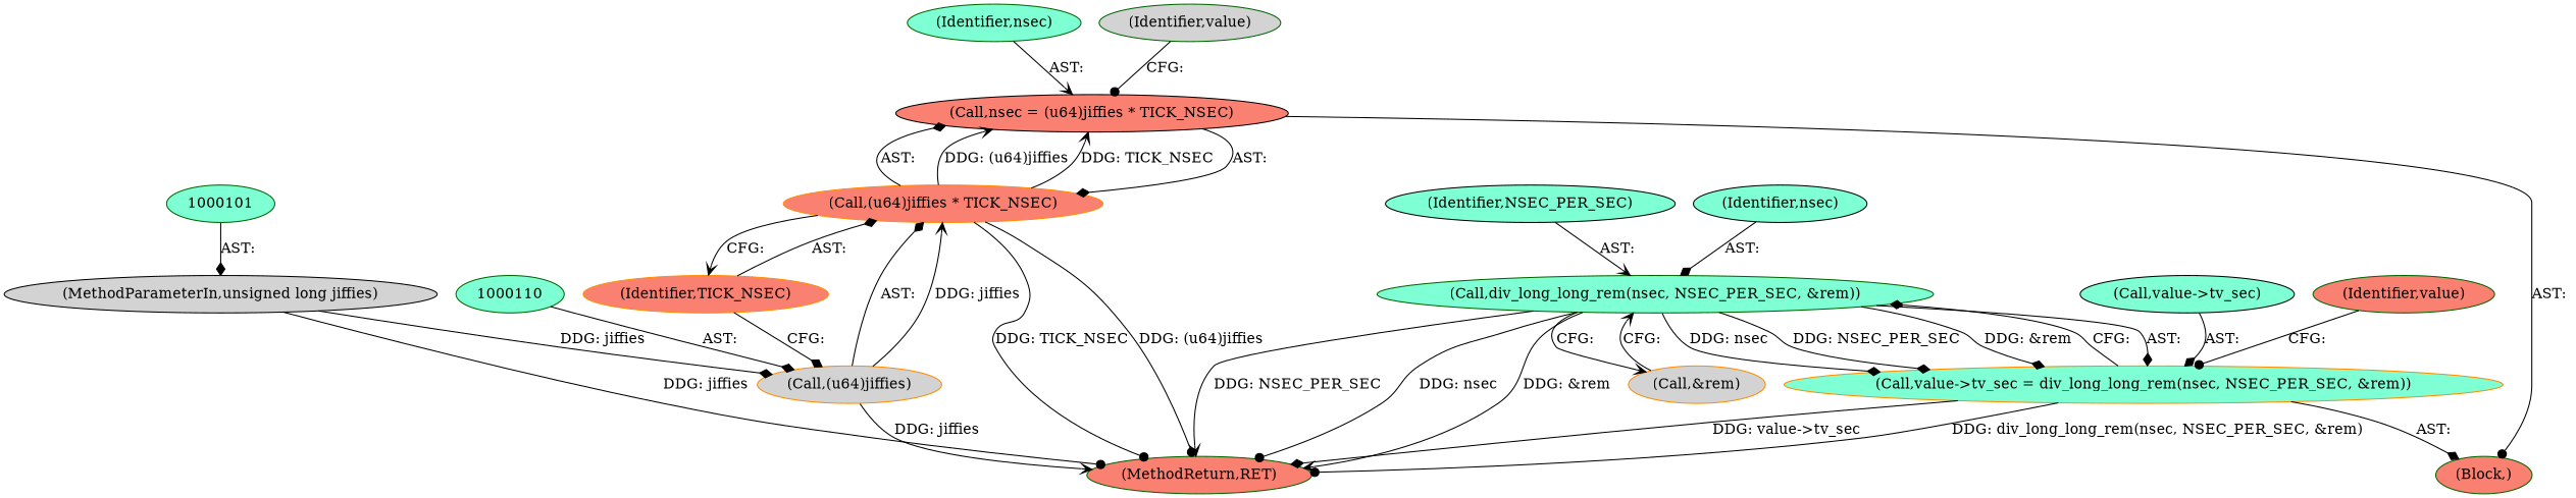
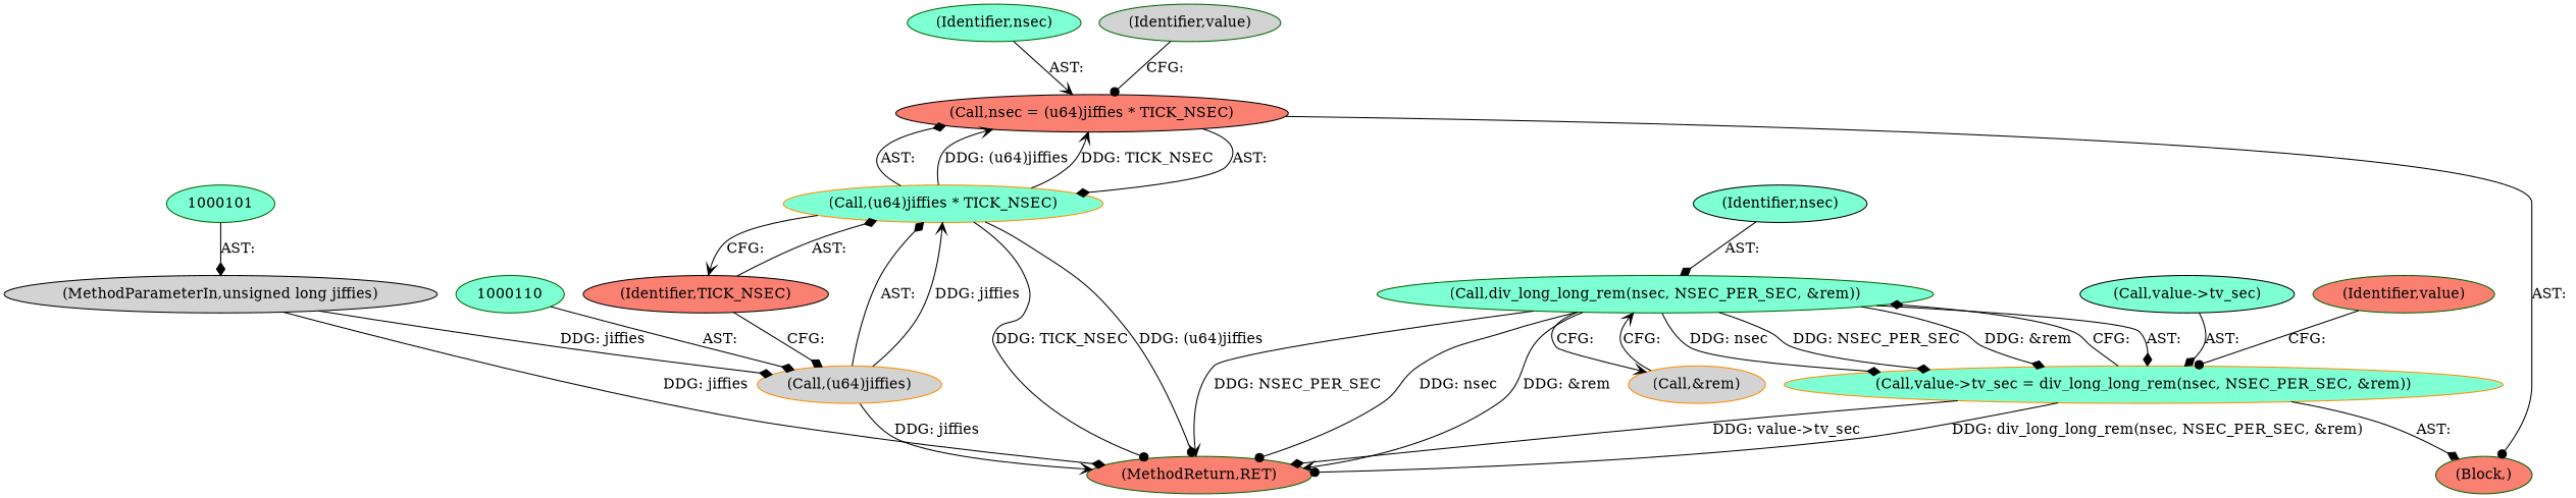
  digraph {
    fontname="DejaVu Serif"
    node [color=darkgreen fillcolor=aquamarine fontname="DejaVu Serif" style=filled]
    edge [arrowhead=diamond fontname="DejaVu Serif"]
    n1 [color=black fillcolor=salmon label="(Call,nsec = (u64)jiffies * TICK_NSEC)"]
-   n2 [color=darkorange fillcolor=salmon label="(Call,(u64)jiffies * TICK_NSEC)"]
+   n2 [color=darkorange label="(Call,(u64)jiffies * TICK_NSEC)"]
    n3 [fillcolor=salmon label="(Block,)"]
    n4 [fillcolor=salmon label="(MethodReturn,RET)"]
-   n5 [color=darkorange fillcolor=salmon label="(Identifier,TICK_NSEC)"]
+   n5 [color=black fillcolor=salmon label="(Identifier,TICK_NSEC)"]
    n6 [label="(Call,div_long_long_rem(nsec, NSEC_PER_SEC, &rem))"]
    n7 [color=darkorange label="(Call,value->tv_sec = div_long_long_rem(nsec, NSEC_PER_SEC, &rem))"]
    n8 [color=darkorange fillcolor=lightgrey label="(Call,&rem)"]
    n9 [color=darkorange fillcolor=lightgrey label="(Call,(u64)jiffies)"]
    n10 [color=black fillcolor=lightgrey label="(MethodParameterIn,unsigned long jiffies)"]
    1000101
    n12 [color=black label="(Call,value->tv_sec)"]
    n13 [label="(Identifier,nsec)"]
    n14 [fillcolor=salmon label="(Identifier,value)"]
-   n15 [color=black label="(Identifier,NSEC_PER_SEC)"]
    n16 [color=black label="(Identifier,nsec)"]
    n17 [fillcolor=lightgrey label="(Identifier,value)"]
    1000110
    n1 -> n2 [label="AST: "]
    n1 -> n3 [arrowhead=dot label="AST: "]
    n2 -> n1 [label="AST: "]
    n2 -> n1 [arrowhead=vee label="DDG: (u64)jiffies"]
    n2 -> n1 [arrowhead=vee label="DDG: TICK_NSEC"]
    n2 -> n4 [arrowhead=dot label="DDG: TICK_NSEC"]
    n2 -> n4 [arrowhead=dot label="DDG: (u64)jiffies"]
    n2 -> n5 [arrowhead=vee label="CFG: "]
    n5 -> n2 [label="AST: "]
    n5 -> n9 [label="CFG: "]
    n6 -> n4 [arrowhead=vee label="DDG: NSEC_PER_SEC"]
    n6 -> n4 [arrowhead=dot label="DDG: nsec"]
    n6 -> n4 [arrowhead=vee label="DDG: &rem"]
    n6 -> n7 [label="AST: "]
    n6 -> n7 [label="DDG: nsec"]
    n6 -> n7 [label="DDG: NSEC_PER_SEC"]
    n6 -> n7 [label="DDG: &rem"]
    n6 -> n8 [arrowhead=vee label="CFG: "]
    n7 -> n3 [label="AST: "]
    n7 -> n4 [arrowhead=dot label="DDG: div_long_long_rem(nsec, NSEC_PER_SEC, &rem)"]
    n7 -> n4 [label="DDG: value->tv_sec"]
    n7 -> n6 [label="CFG: "]
    n8 -> n6 [arrowhead=vee label="CFG: "]
    n9 -> n2 [label="AST: "]
    n9 -> n2 [arrowhead=vee label="DDG: jiffies"]
    n9 -> n4 [arrowhead=vee label="DDG: jiffies"]
-   n10 -> n4 [arrowhead=dot label="DDG: jiffies"]
+   n10 -> n4 [label="DDG: jiffies"]
    n10 -> n9 [label="DDG: jiffies"]
    1000101 -> n10 [label="AST: "]
    n12 -> n7 [label="AST: "]
    n13 -> n1 [arrowhead=vee label="AST: "]
    n14 -> n7 [arrowhead=dot label="CFG: "]
-   n15 -> n6 [arrowhead=vee label="AST: "]
    n16 -> n6 [label="AST: "]
    n17 -> n1 [arrowhead=dot label="CFG: "]
    1000110 -> n9 [label="AST: "]
  }
